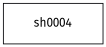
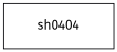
  digraph {
    compound=true
    nodesep=0.486111
    ranksep=0.833333
    remincross=true
    searchsize=500
    fontname="Fira Sans"
-   sh0004 [color="#000004" height=0.666667 shape=rect width=1.638889 fontname="Fira Sans"]
+   sh0004 [color="#000004" height=0.666667 shape=rect width=1.638889 fontname="Fira Sans" label=sh0404]
  }
